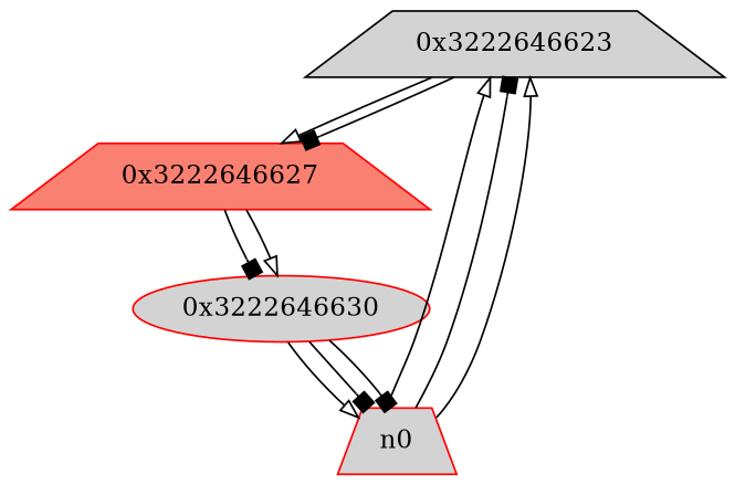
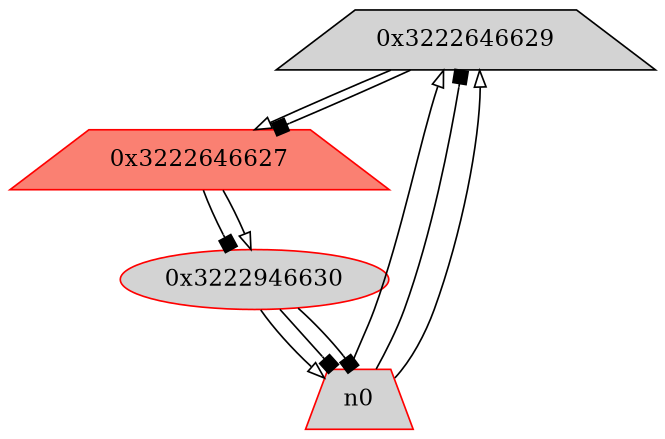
  digraph {
    node [color=red fillcolor=lightgrey shape=trapezium style=filled]
    edge [arrowhead=onormal]
-   n1 [color=black label="0x3222646623"]
+   n1 [color=black label="0x3222646629"]
    n2 [fillcolor=salmon label="0x3222646627"]
-   n3 [label="0x3222646630" shape=ellipse]
+   n3 [label="0x3222946630" shape=ellipse]
    n0
    n1 -> n2
    n1 -> n2 [arrowhead=box]
    n2 -> n3 [arrowhead=box]
    n2 -> n3
    n3 -> n0
    n3 -> n0 [arrowhead=box]
    n3 -> n0 [arrowhead=box]
    n0 -> n1
    n0 -> n1 [arrowhead=box]
    n0 -> n1
  }
